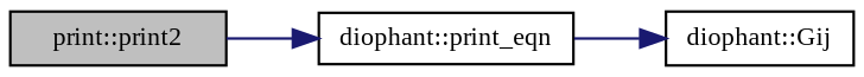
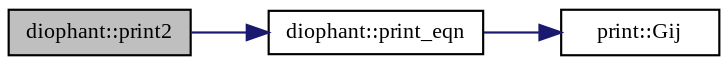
  digraph {
    fontname="Liberation Serif"
    rankdir=LR
    node [color=black fillcolor=white fontname="Liberation Serif" fontsize=10 shape=record style=filled]
    edge [color=midnightblue fontname="Liberation Serif" fontsize=10 labelfontname=Helvetica labelfontsize=10 style=solid]
-   n1 [fillcolor=grey75 fontcolor=black height=0.2 label="print::print2" width=0.4]
+   n1 [fillcolor=grey75 fontcolor=black height=0.2 label="diophant::print2" width=0.4]
    n2 [height=0.2 label="diophant::print_eqn" width=0.4]
-   n3 [height=0.2 label="diophant::Gij" width=0.4]
+   n3 [height=0.2 label="print::Gij" width=0.4]
    n1 -> n2
    n2 -> n3
  }
